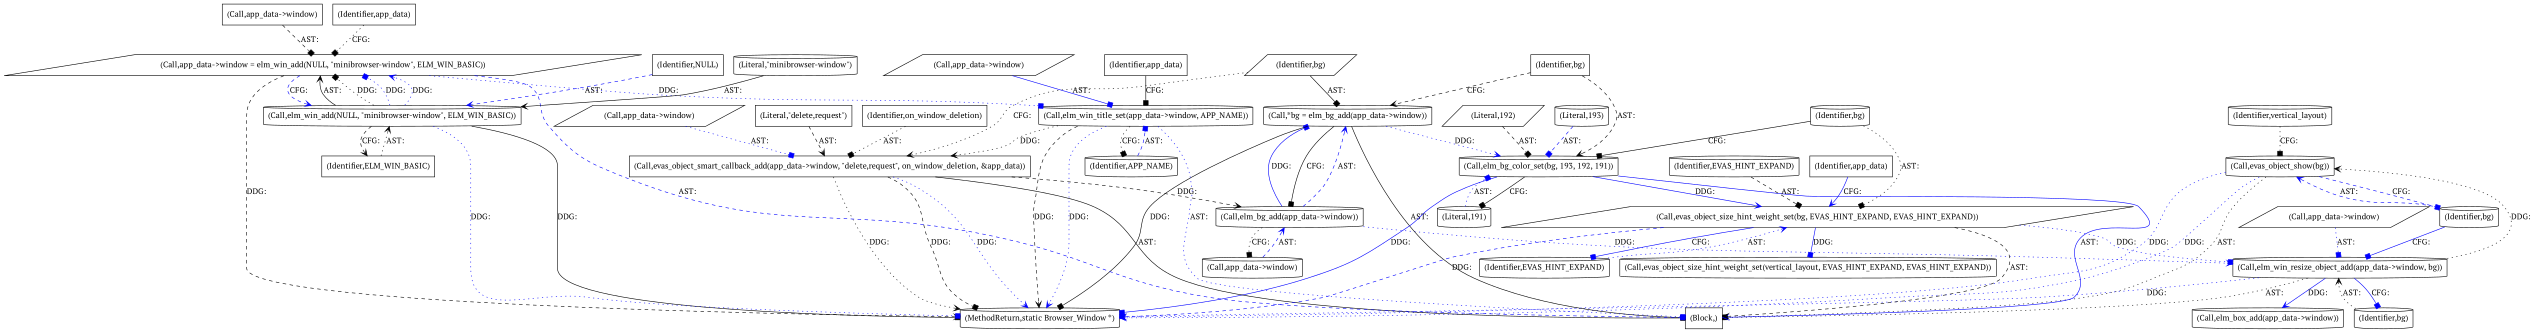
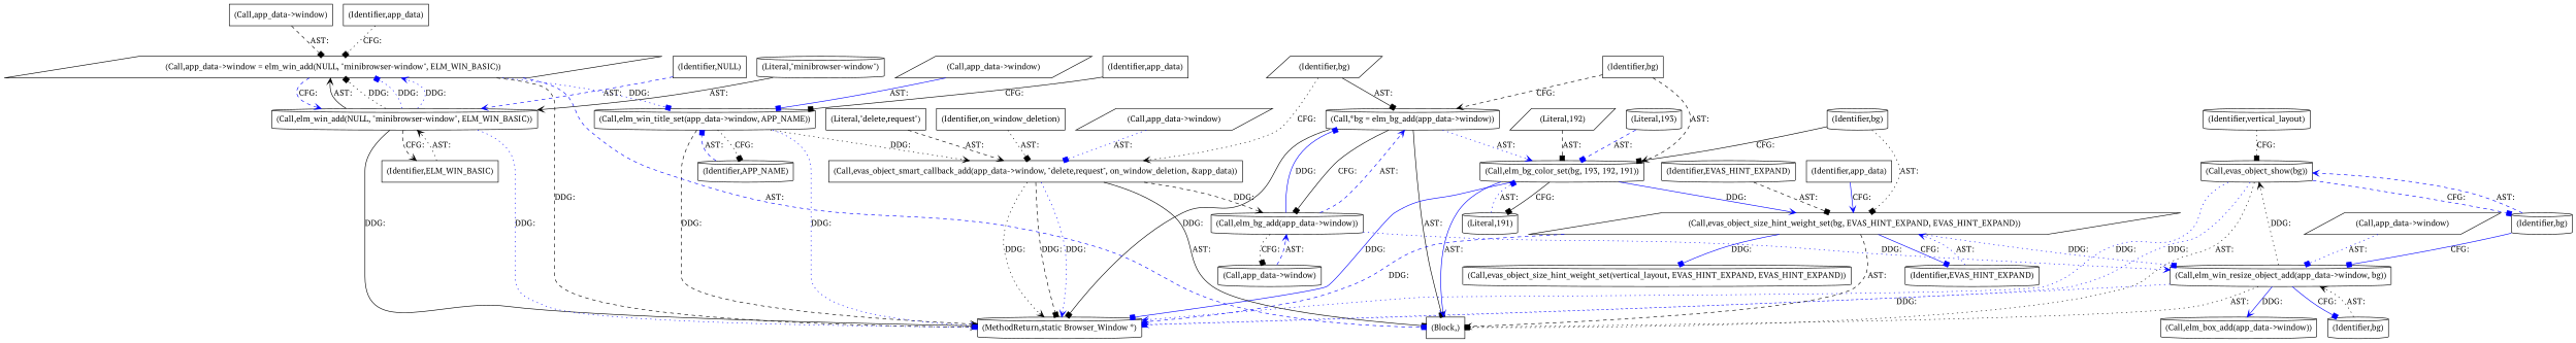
  digraph {
    fontname="PT Serif"
    node [fontname="PT Serif" shape=cylinder]
    edge [arrowhead=box color=black fontname="PT Serif" style=dotted]
    n1 [label="(Call,evas_object_show(bg))"]
    n2 [label="(Block,)" shape=box]
    n3 [label="(Identifier,bg)"]
    n4 [label="(MethodReturn,static Browser_Window *)"]
    n5 [label="(Call,elm_win_resize_object_add(app_data->window, bg))"]
    n6 [label="(Call,elm_box_add(app_data->window))"]
    n7 [label="(Identifier,bg)"]
    n8 [label="(Call,elm_bg_add(app_data->window))"]
    n9 [label="(Call,*bg = elm_bg_add(app_data->window))"]
    n10 [label="(Call,app_data->window)"]
    n11 [label="(Call,elm_bg_color_set(bg, 193, 192, 191))"]
    n12 [label="(Call,evas_object_smart_callback_add(app_data->window, \"delete,request\", on_window_deletion, &app_data))" shape=box]
    n13 [label="(Call,elm_win_title_set(app_data->window, APP_NAME))"]
    n14 [label="(Identifier,APP_NAME)"]
    n15 [label="(Call,app_data->window = elm_win_add(NULL, \"minibrowser-window\", ELM_WIN_BASIC))" shape=parallelogram]
    n16 [label="(Call,elm_win_add(NULL, \"minibrowser-window\", ELM_WIN_BASIC))"]
    n17 [label="(Identifier,ELM_WIN_BASIC)" shape=box]
    n18 [label="(Call,evas_object_size_hint_weight_set(bg, EVAS_HINT_EXPAND, EVAS_HINT_EXPAND))" shape=parallelogram]
    n19 [label="(Identifier,EVAS_HINT_EXPAND)"]
    n20 [label="(Call,evas_object_size_hint_weight_set(vertical_layout, EVAS_HINT_EXPAND, EVAS_HINT_EXPAND))"]
    n21 [label="(Literal,191)"]
    n22 [label="(Call,app_data->window)" shape=parallelogram]
    n23 [label="(Call,app_data->window)" shape=parallelogram]
    n24 [label="(Identifier,bg)"]
    n25 [label="(Identifier,EVAS_HINT_EXPAND)"]
    n26 [label="(Identifier,app_data)" shape=box]
    n27 [label="(Call,app_data->window)" shape=box]
    n28 [label="(Literal,\"delete,request\")" shape=box]
    n29 [label="(Identifier,vertical_layout)"]
    n30 [label="(Call,app_data->window)" shape=parallelogram]
    n31 [label="(Literal,192)" shape=parallelogram]
    n32 [label="(Literal,193)"]
    n33 [label="(Identifier,on_window_deletion)" shape=box]
    n34 [label="(Identifier,app_data)" shape=box]
    n35 [label="(Identifier,NULL)" shape=box]
    n36 [label="(Identifier,bg)" shape=box]
    n37 [label="(Literal,\"minibrowser-window\")"]
    n38 [label="(Identifier,app_data)" shape=box]
    n39 [label="(Identifier,bg)" shape=parallelogram]
    n1 -> n2 [label="AST: "]
    n1 -> n3 [color=blue label="CFG: " style=dashed]
    n1 -> n4 [arrowhead=vee color=blue label="DDG: "]
    n1 -> n4 [arrowhead=vee color=blue label="DDG: "]
    n3 -> n1 [arrowhead=vee color=blue label="AST: " style=dashed]
    n3 -> n5 [color=blue label="CFG: " style=solid]
    n5 -> n1 [arrowhead=vee label="DDG: "]
    n5 -> n2 [label="AST: "]
    n5 -> n4 [color=blue label="DDG: "]
    n5 -> n6 [arrowhead=vee color=blue label="DDG: " style=solid]
    n5 -> n7 [color=blue label="CFG: " style=solid]
    n7 -> n5 [arrowhead=vee label="AST: "]
    n8 -> n5 [arrowhead=vee color=blue label="DDG: "]
    n8 -> n9 [arrowhead=vee color=blue label="AST: " style=dashed]
    n8 -> n9 [color=blue label="DDG: " style=solid]
    n8 -> n10 [label="CFG: "]
    n9 -> n2 [label="AST: " style=solid]
    n9 -> n4 [label="DDG: " style=solid]
    n9 -> n8 [label="CFG: " style=solid]
-   n9 -> n11 [arrowhead=vee color=blue label="DDG: "]
+   n9 -> n11 [arrowhead=vee color=blue label="AST: "]
    n10 -> n8 [arrowhead=vee color=blue label="AST: " style=dashed]
    n11 -> n2 [arrowhead=vee color=blue label="AST: " style=solid]
    n11 -> n4 [color=blue label="DDG: " style=solid]
    n11 -> n18 [arrowhead=vee color=blue label="DDG: " style=solid]
    n11 -> n21 [label="CFG: " style=solid]
    n12 -> n2 [label="AST: " style=solid]
    n12 -> n4 [arrowhead=vee label="DDG: "]
    n12 -> n4 [label="DDG: " style=dashed]
    n12 -> n4 [arrowhead=vee color=blue label="DDG: "]
    n12 -> n8 [arrowhead=vee label="DDG: " style=dashed]
-   n13 -> n2 [color=blue label="AST: "]
    n13 -> n4 [arrowhead=vee label="DDG: " style=dashed]
    n13 -> n4 [arrowhead=vee color=blue label="DDG: "]
    n13 -> n12 [arrowhead=vee label="DDG: "]
    n13 -> n14 [label="CFG: "]
    n14 -> n13 [color=blue label="AST: " style=dashed]
    n15 -> n2 [color=blue label="AST: " style=dashed]
    n15 -> n4 [arrowhead=vee label="DDG: " style=dashed]
    n15 -> n13 [color=blue label="DDG: "]
    n15 -> n16 [arrowhead=vee color=blue label="CFG: " style=dashed]
    n16 -> n4 [label="DDG: " style=solid]
    n16 -> n4 [color=blue label="DDG: "]
    n16 -> n15 [arrowhead=vee label="AST: " style=solid]
    n16 -> n15 [label="DDG: "]
    n16 -> n15 [color=blue label="DDG: "]
    n16 -> n15 [arrowhead=vee color=blue label="DDG: "]
    n16 -> n17 [arrowhead=vee label="CFG: " style=dashed]
    n17 -> n16 [arrowhead=vee label="AST: "]
    n18 -> n2 [arrowhead=vee label="AST: " style=dashed]
    n18 -> n4 [arrowhead=vee color=blue label="DDG: " style=dashed]
    n18 -> n5 [color=blue label="DDG: "]
    n18 -> n19 [color=blue label="CFG: " style=solid]
    n18 -> n20 [color=blue label="DDG: " style=solid]
    n19 -> n18 [arrowhead=vee color=blue label="AST: "]
    n21 -> n11 [color=blue label="AST: "]
    n22 -> n12 [color=blue label="AST: "]
    n23 -> n5 [color=blue label="AST: "]
    n24 -> n11 [label="CFG: " style=solid]
    n24 -> n18 [label="AST: "]
    n25 -> n18 [label="AST: " style=dashed]
    n26 -> n18 [arrowhead=vee color=blue label="CFG: " style=solid]
    n27 -> n15 [label="AST: " style=dashed]
    n28 -> n12 [arrowhead=vee label="AST: " style=dashed]
    n29 -> n1 [label="CFG: "]
    n30 -> n13 [color=blue label="AST: " style=solid]
    n31 -> n11 [label="AST: " style=dashed]
    n32 -> n11 [color=blue label="AST: " style=dashed]
    n33 -> n12 [label="AST: "]
    n34 -> n15 [label="CFG: "]
    n35 -> n16 [arrowhead=vee color=blue label="AST: " style=dashed]
    n36 -> n9 [arrowhead=vee label="CFG: " style=dashed]
    n36 -> n11 [arrowhead=vee label="AST: " style=dashed]
    n37 -> n16 [arrowhead=vee label="AST: " style=solid]
    n38 -> n13 [label="CFG: " style=solid]
    n39 -> n9 [label="AST: " style=solid]
    n39 -> n12 [arrowhead=vee label="CFG: "]
  }
